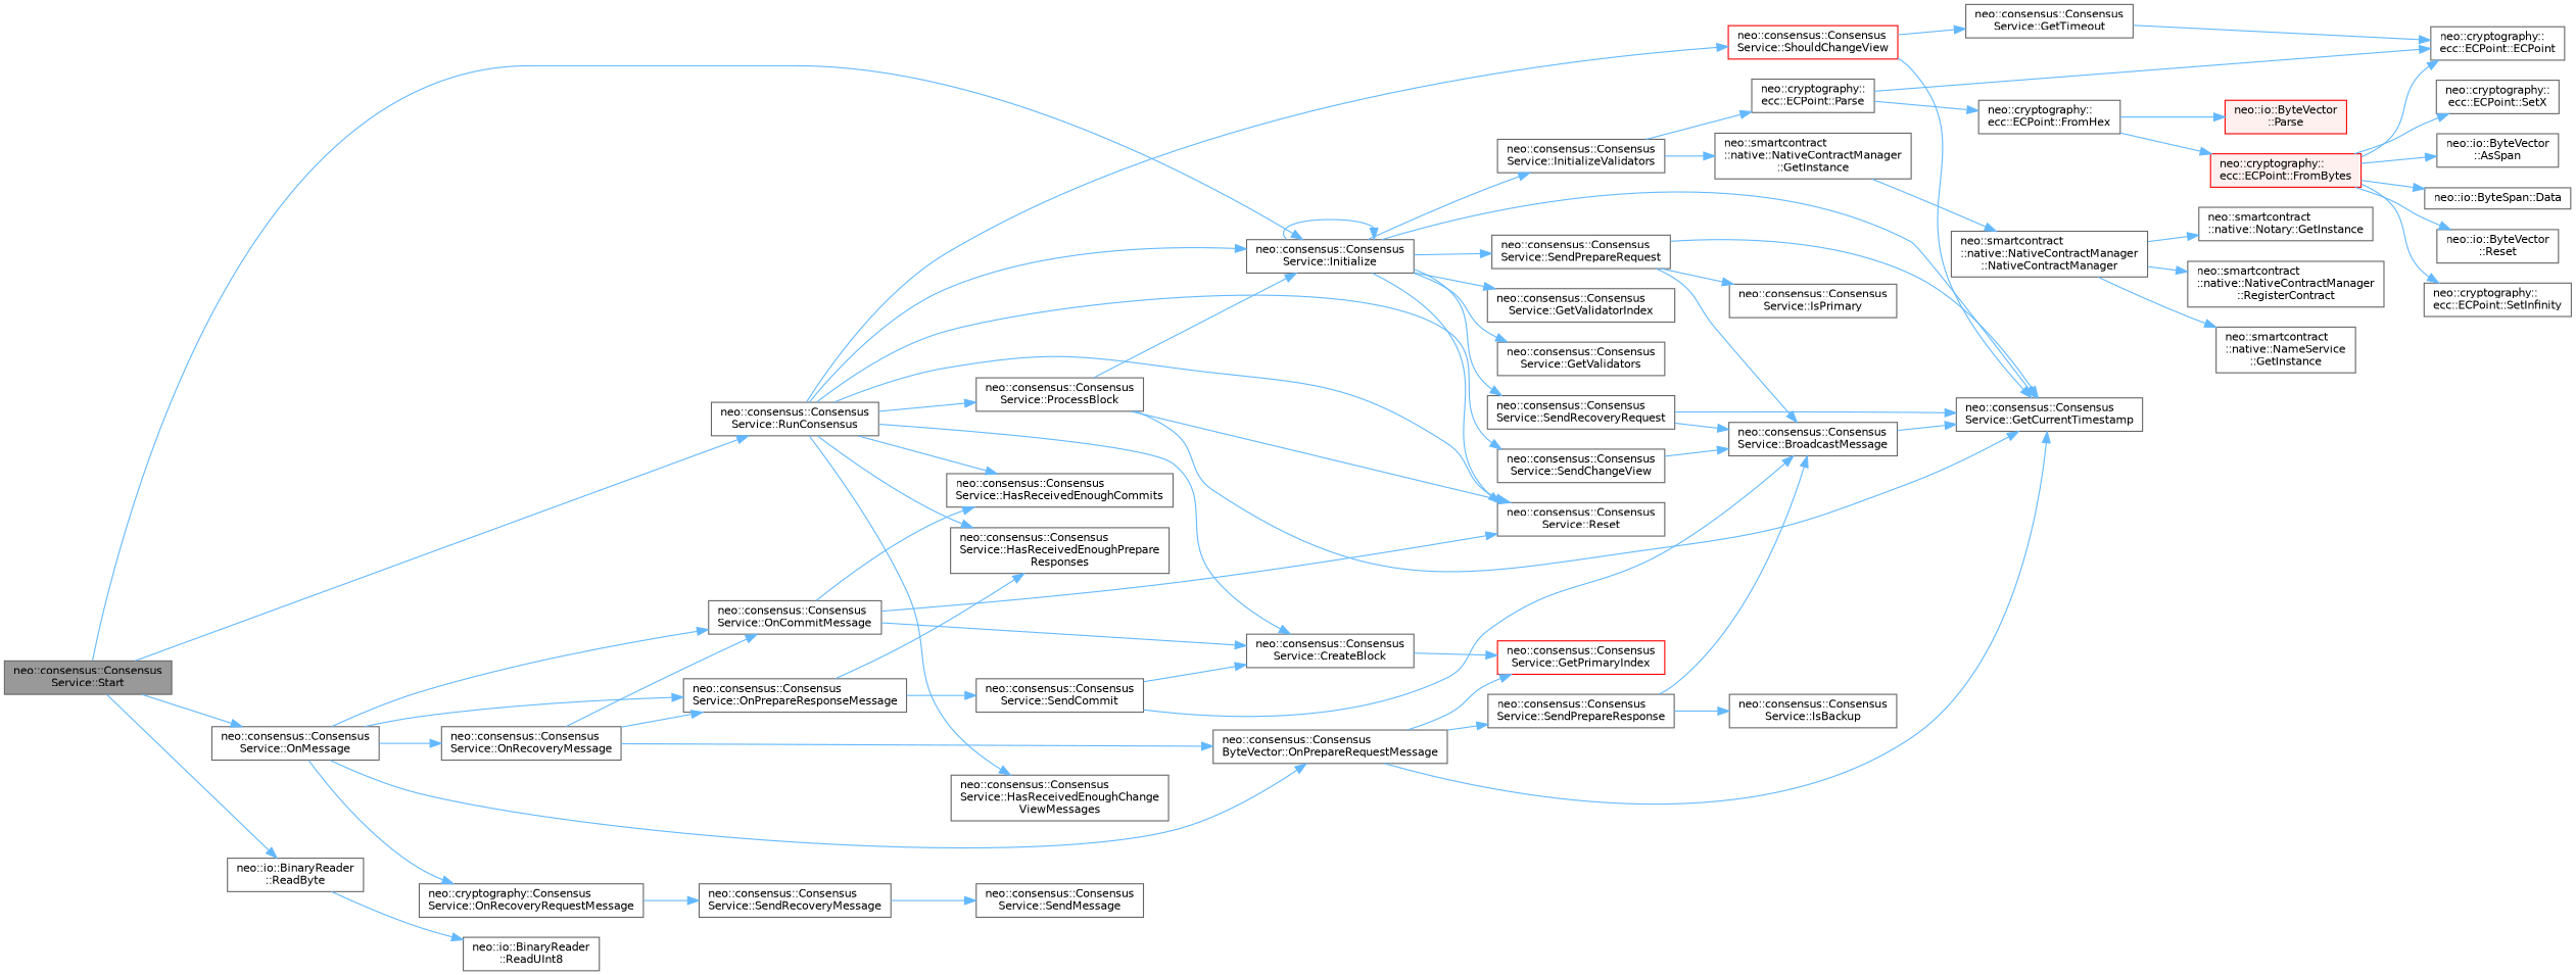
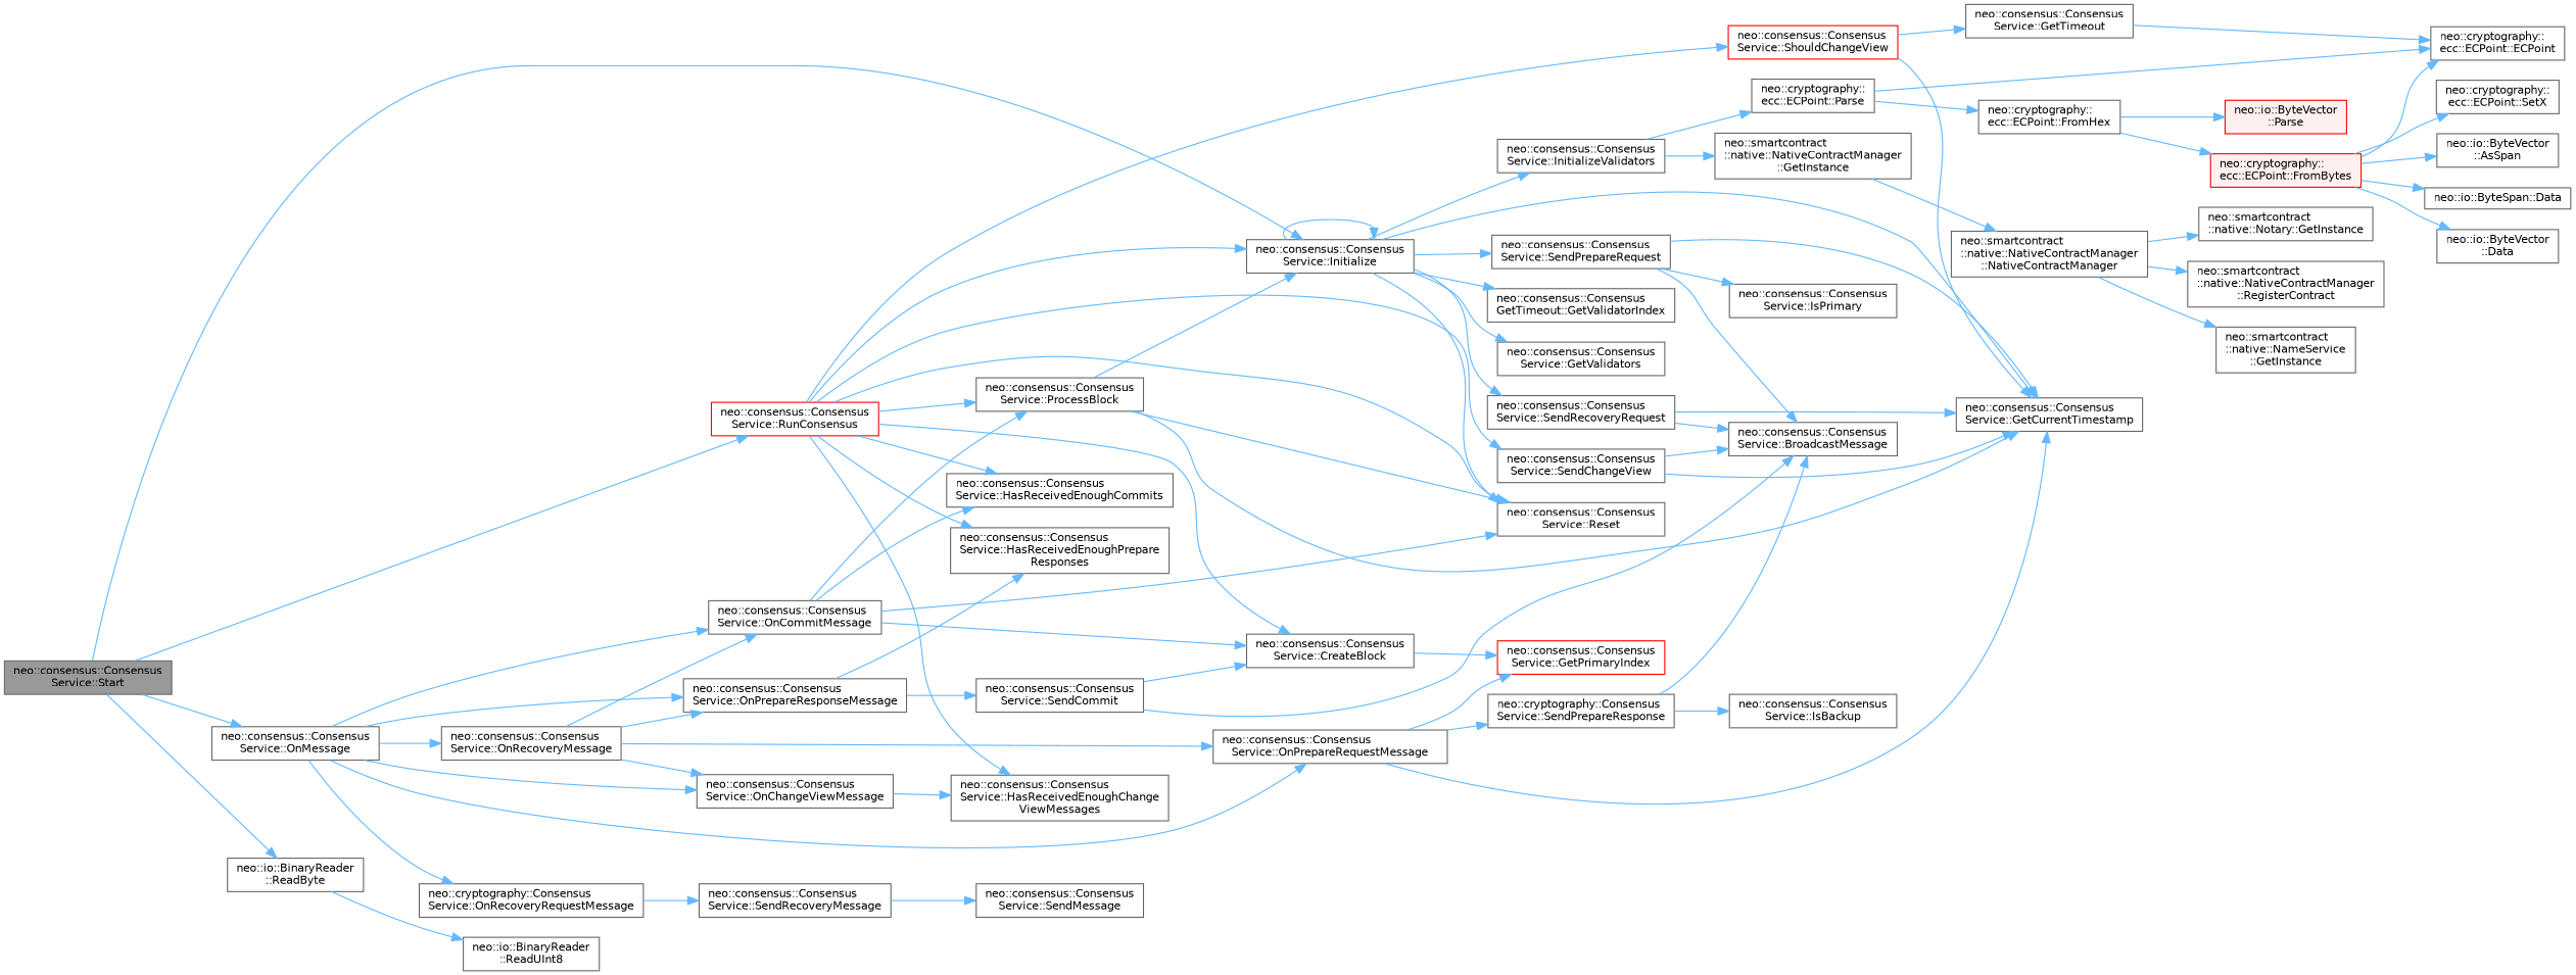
  digraph {
    rankdir=LR
    node [color=grey40 fillcolor=white fontname=Helvetica fontsize=10 shape=box style=filled]
    edge [color=steelblue1 fontname=Helvetica fontsize=10 labelfontname=Helvetica labelfontsize=10 style=solid]
    n1 [color=gray40 fillcolor=grey60 fontcolor=black height=0.2 label="neo::consensus::Consensus\lService::Start" width=0.4]
    n2 [height=0.2 label="neo::consensus::Consensus\lService::Initialize" width=0.4]
    n3 [height=0.2 label="neo::consensus::Consensus\lService::OnMessage" width=0.4]
    n4 [height=0.2 label="neo::io::BinaryReader\l::ReadByte" width=0.4]
-   n5 [height=0.2 label="neo::consensus::Consensus\lService::RunConsensus" width=0.4]
+   n5 [color=red height=0.2 label="neo::consensus::Consensus\lService::RunConsensus" width=0.4]
    n6 [height=0.2 label="neo::consensus::Consensus\lService::GetCurrentTimestamp" width=0.4]
-   n7 [height=0.2 label="neo::consensus::Consensus\lService::GetValidatorIndex" width=0.4]
+   n7 [height=0.2 label="neo::consensus::Consensus\lGetTimeout::GetValidatorIndex" width=0.4]
    n8 [height=0.2 label="neo::consensus::Consensus\lService::GetValidators" width=0.4]
    n9 [height=0.2 label="neo::consensus::Consensus\lService::InitializeValidators" width=0.4]
    n10 [height=0.2 label="neo::consensus::Consensus\lService::Reset" width=0.4]
    n11 [height=0.2 label="neo::consensus::Consensus\lService::SendPrepareRequest" width=0.4]
    n12 [height=0.2 label="neo::consensus::Consensus\lService::SendRecoveryRequest" width=0.4]
+   n13 [height=0.2 label="neo::consensus::Consensus\lService::OnChangeViewMessage" width=0.4]
    n14 [height=0.2 label="neo::consensus::Consensus\lService::OnCommitMessage" width=0.4]
-   n15 [height=0.2 label="neo::consensus::Consensus\lByteVector::OnPrepareRequestMessage" width=0.4]
+   n15 [height=0.2 label="neo::consensus::Consensus\lService::OnPrepareRequestMessage" width=0.4]
    n16 [height=0.2 label="neo::consensus::Consensus\lService::OnPrepareResponseMessage" width=0.4]
    n17 [height=0.2 label="neo::consensus::Consensus\lService::OnRecoveryMessage" width=0.4]
    n18 [height=0.2 label="neo::cryptography::Consensus\lService::OnRecoveryRequestMessage" width=0.4]
    n19 [height=0.2 label="neo::io::BinaryReader\l::ReadUInt8" width=0.4]
    n20 [height=0.2 label="neo::consensus::Consensus\lService::HasReceivedEnoughChange\lViewMessages" width=0.4]
    n21 [height=0.2 label="neo::consensus::Consensus\lService::CreateBlock" width=0.4]
    n22 [height=0.2 label="neo::consensus::Consensus\lService::HasReceivedEnoughCommits" width=0.4]
    n23 [height=0.2 label="neo::consensus::Consensus\lService::ProcessBlock" width=0.4]
    n24 [height=0.2 label="neo::consensus::Consensus\lService::HasReceivedEnoughPrepare\lResponses" width=0.4]
    n25 [height=0.2 label="neo::consensus::Consensus\lService::SendChangeView" width=0.4]
    n26 [color=red height=0.2 label="neo::consensus::Consensus\lService::ShouldChangeView" width=0.4]
    n27 [height=0.2 label="neo::smartcontract\l::native::NativeContractManager\l::GetInstance" width=0.4]
    n28 [height=0.2 label="neo::cryptography::\lecc::ECPoint::Parse" width=0.4]
    n29 [height=0.2 label="neo::consensus::Consensus\lService::BroadcastMessage" width=0.4]
    n30 [height=0.2 label="neo::consensus::Consensus\lService::IsPrimary" width=0.4]
    n31 [height=0.2 label="neo::smartcontract\l::native::NativeContractManager\l::NativeContractManager" width=0.4]
    n32 [height=0.2 label="neo::cryptography::\lecc::ECPoint::ECPoint" width=0.4]
    n33 [height=0.2 label="neo::cryptography::\lecc::ECPoint::FromHex" width=0.4]
    n34 [height=0.2 label="neo::smartcontract\l::native::NameService\l::GetInstance" width=0.4]
    n35 [height=0.2 label="neo::smartcontract\l::native::Notary::GetInstance" width=0.4]
    n36 [height=0.2 label="neo::smartcontract\l::native::NativeContractManager\l::RegisterContract" width=0.4]
    n37 [color=red fillcolor="#FFF0F0" height=0.2 label="neo::cryptography::\lecc::ECPoint::FromBytes" width=0.4]
    n38 [color=red fillcolor="#FFF0F0" height=0.2 label="neo::io::ByteVector\l::Parse" width=0.4]
    n39 [height=0.2 label="neo::io::ByteVector\l::AsSpan" width=0.4]
    n40 [height=0.2 label="neo::io::ByteSpan::Data" width=0.4]
-   n41 [height=0.2 label="neo::io::ByteVector\l::Reset" width=0.4]
-   n42 [height=0.2 label="neo::cryptography::\lecc::ECPoint::SetInfinity" width=0.4]
+   n41 [height=0.2 label="neo::io::ByteVector\l::Data" width=0.4]
    n43 [height=0.2 label="neo::cryptography::\lecc::ECPoint::SetX" width=0.4]
    n44 [color=red height=0.2 label="neo::consensus::Consensus\lService::GetPrimaryIndex" width=0.4]
-   n45 [height=0.2 label="neo::consensus::Consensus\lService::SendPrepareResponse" width=0.4]
+   n45 [height=0.2 label="neo::cryptography::Consensus\lService::SendPrepareResponse" width=0.4]
    n46 [height=0.2 label="neo::consensus::Consensus\lService::SendCommit" width=0.4]
    n47 [height=0.2 label="neo::consensus::Consensus\lService::SendRecoveryMessage" width=0.4]
    n48 [height=0.2 label="neo::consensus::Consensus\lService::IsBackup" width=0.4]
    n49 [height=0.2 label="neo::consensus::Consensus\lService::SendMessage" width=0.4]
    n50 [height=0.2 label="neo::consensus::Consensus\lService::GetTimeout" width=0.4]
    n1 -> n2
    n1 -> n3
    n1 -> n4
    n1 -> n5
    n2 -> n2
    n2 -> n6
    n2 -> n7
    n2 -> n8
    n2 -> n9
    n2 -> n10
    n2 -> n11
    n2 -> n12
+   n3 -> n13
    n3 -> n14
    n3 -> n15
    n3 -> n16
    n3 -> n17
    n3 -> n18
    n4 -> n19
    n5 -> n2
    n5 -> n10
    n5 -> n20
    n5 -> n21
    n5 -> n22
    n5 -> n23
    n5 -> n24
    n5 -> n25
    n5 -> n26
    n9 -> n27
    n9 -> n28
    n11 -> n6
    n11 -> n29
    n11 -> n30
    n12 -> n6
    n12 -> n29
+   n13 -> n20
    n14 -> n10
    n14 -> n21
    n14 -> n22
+   n14 -> n23
    n15 -> n6
    n15 -> n44
    n15 -> n45
    n16 -> n24
    n16 -> n46
+   n17 -> n13
    n17 -> n14
    n17 -> n15
    n17 -> n16
    n18 -> n47
    n21 -> n44
    n23 -> n2
    n23 -> n6
    n23 -> n10
-   n29 -> n6
+   n25 -> n6
    n25 -> n29
    n26 -> n6
    n26 -> n50
    n27 -> n31
    n28 -> n32
    n28 -> n33
    n31 -> n34
    n31 -> n35
    n31 -> n36
    n33 -> n37
    n33 -> n38
    n37 -> n32
    n37 -> n39
    n37 -> n40
    n37 -> n41
-   n37 -> n42
    n37 -> n43
    n45 -> n29
    n45 -> n48
    n46 -> n21
    n46 -> n29
    n47 -> n49
    n50 -> n32
  }
